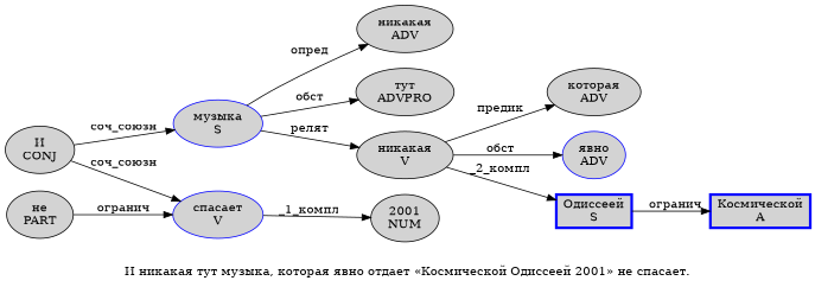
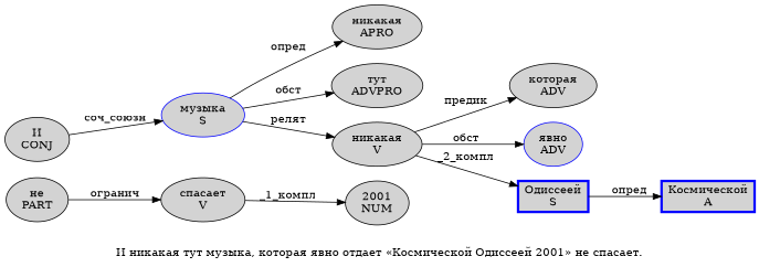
  digraph {
    label="И никакая тут музыка, которая явно отдает «Космической Одиссеей 2001» не спасает."
    rankdir=LR
    node [fillcolor=lightgray penwidth=1 shape=ellipse style=filled]
    n1 [label="И\nCONJ"]
    n2 [color=blue label="музыка\nS"]
-   n3 [label="спасает\nV" color=blue]
-   n4 [label="никакая\nADV"]
+   n3 [label="спасает\nV"]
+   n4 [label="никакая\nAPRO"]
    n5 [label="тут\nADVPRO"]
    n6 [label="никакая\nV"]
    n7 [label="2001\nNUM"]
    n8 [label="которая\nADV"]
    n9 [color=blue label="явно\nADV"]
    n10 [color=blue label="Одиссеей\nS" penwidth=3 shape=box]
    n11 [color=blue label="Космической\nA" penwidth=3 shape=box]
    n12 [label="не\nPART"]
    n1 -> n2 [label="соч_союзн"]
-   n1 -> n3 [label="соч_союзн"]
    n2 -> n4 [label="опред"]
    n2 -> n5 [label="обст"]
    n2 -> n6 [label="релят"]
    n3 -> n7 [label="_1_компл"]
    n6 -> n8 [label="предик"]
    n6 -> n9 [label="обст"]
    n6 -> n10 [label="_2_компл"]
-   n10 -> n11 [label="огранич"]
+   n10 -> n11 [label="опред"]
    n12 -> n3 [label="огранич"]
  }
